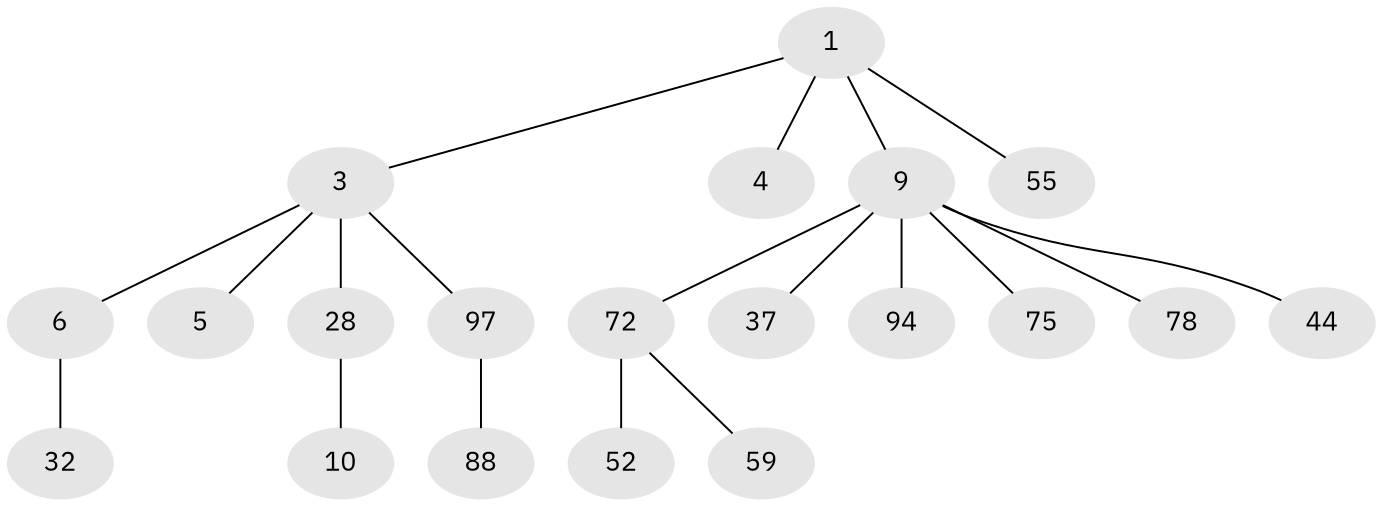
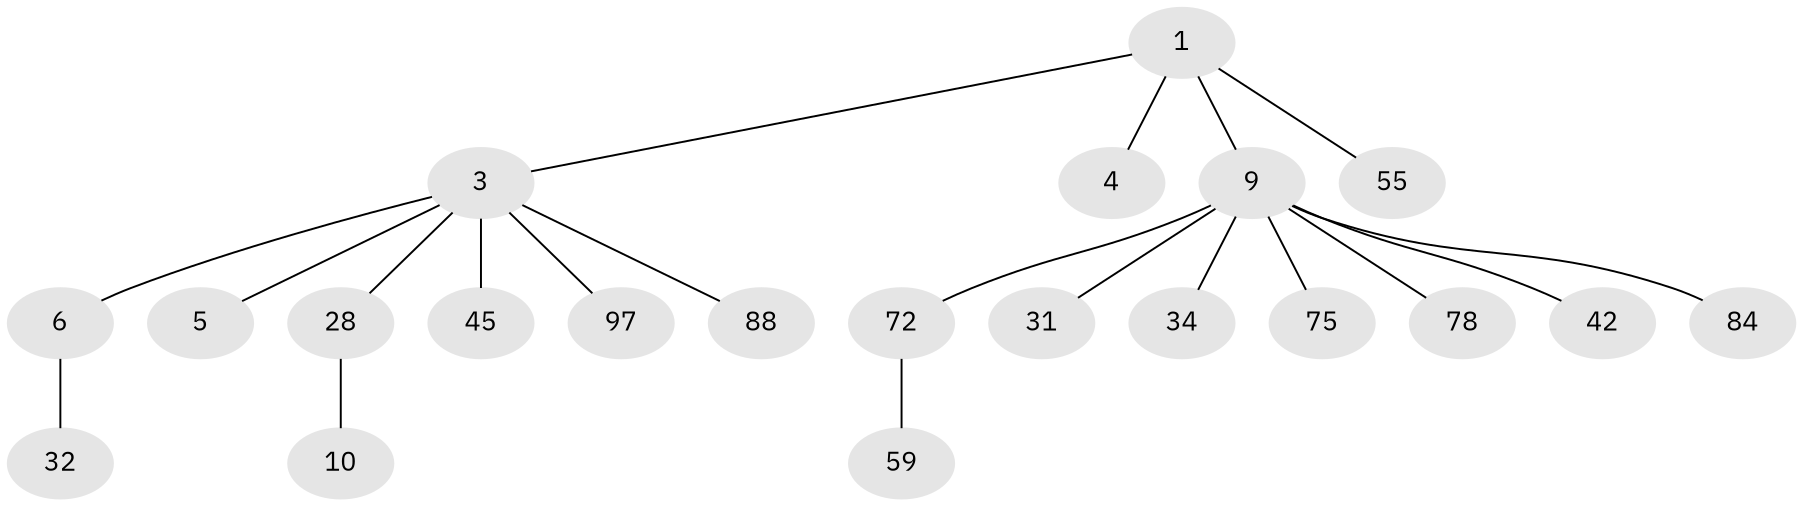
  graph {
    fontname="IBM Plex Sans"
    node [color=gray90 fontname="IBM Plex Sans" style=filled]
    edge [fontname="IBM Plex Sans"]
    1 [super="+2+64"]
    3 [super="+36+5+17+8"]
    4 [super="+14+23"]
    9 [super="+19+13+33"]
    n5 [label=55]
    6 [super="+20"]
    n7 [label=5 super="+56+24"]
    28
+   45
    n10 [label=97]
    n11 [label=88 super="+61"]
    n12 [label=72 super="+41+26+27"]
-   31 [label=37]
-   34 [super="+55" label=94]
+   31
+   34 [super="+55"]
    n15 [label=75 super="+53"]
    n16 [label=78 super="+43"]
-   44 [super="+46"]
+   42
+   44 [super="+46" label=84]
    n19 [label=32]
    10 [super="+51+12"]
-   52
    59
    1 -- 3
    1 -- 4
    1 -- 9
    1 -- n5
    3 -- 6
    3 -- n7
    3 -- 28
+   3 -- 45
    3 -- n10
-   n10 -- n11
+   3 -- n11
    9 -- n12
    9 -- 31
    9 -- 34
    9 -- n15
    9 -- n16
+   9 -- 42
    9 -- 44
    6 -- n19
    28 -- 10
-   n12 -- 52
    n12 -- 59
  }
